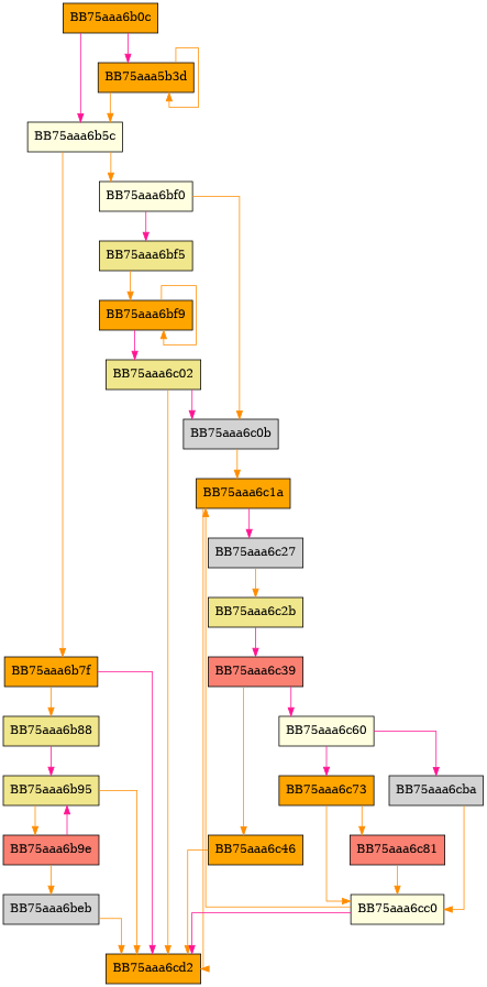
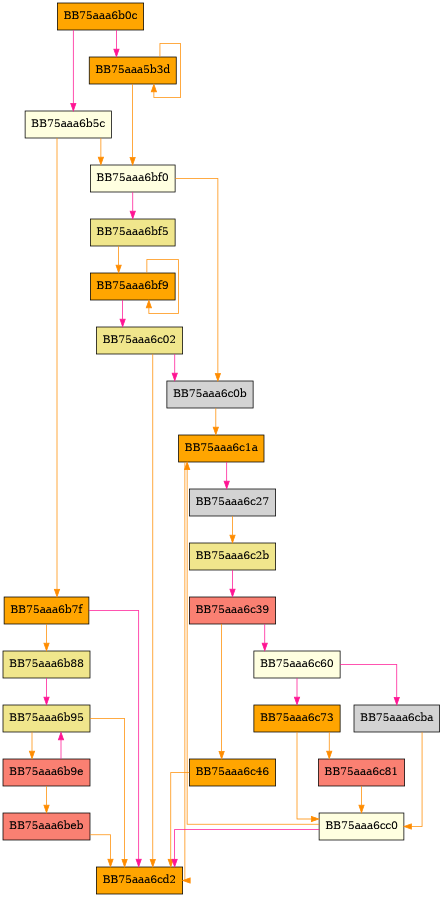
  digraph {
    splines=ortho
    node [fillcolor=orange shape=box style=filled]
    edge [color=darkorange]
    BB75aaa6b5c [fillcolor=lightyellow]
    BB75aaa6b0c
    n3 [label=BB75aaa5b3d]
    BB75aaa6bf0 [fillcolor=lightyellow]
    BB75aaa6b7f
    BB75aaa6c0b [fillcolor=lightgrey]
    BB75aaa6bf5 [fillcolor=khaki]
    BB75aaa6cd2
    BB75aaa6b88 [fillcolor=khaki]
    BB75aaa6c1a
    BB75aaa6bf9
    BB75aaa6b95 [fillcolor=khaki]
    BB75aaa6b9e [fillcolor=salmon]
-   BB75aaa6beb [fillcolor=lightgrey]
+   BB75aaa6beb [fillcolor=salmon]
    BB75aaa6c27 [fillcolor=lightgrey]
    BB75aaa6c02 [fillcolor=khaki]
    BB75aaa6c2b [fillcolor=khaki]
    BB75aaa6c39 [fillcolor=salmon]
    BB75aaa6c60 [fillcolor=lightyellow]
    BB75aaa6c46
    BB75aaa6cba [fillcolor=lightgrey]
    BB75aaa6c73
    BB75aaa6cc0 [fillcolor=lightyellow]
    BB75aaa6c81 [fillcolor=salmon]
    BB75aaa6b5c -> BB75aaa6bf0
    BB75aaa6b5c -> BB75aaa6b7f
    BB75aaa6b0c -> BB75aaa6b5c [color=deeppink]
    BB75aaa6b0c -> n3 [color=deeppink]
-   n3 -> BB75aaa6b5c
+   n3 -> BB75aaa6bf0
    n3 -> n3
    BB75aaa6bf0 -> BB75aaa6c0b
    BB75aaa6bf0 -> BB75aaa6bf5 [color=deeppink]
    BB75aaa6b7f -> BB75aaa6cd2 [color=deeppink]
    BB75aaa6b7f -> BB75aaa6b88
    BB75aaa6c0b -> BB75aaa6c1a
    BB75aaa6bf5 -> BB75aaa6bf9
    BB75aaa6b88 -> BB75aaa6b95 [color=deeppink]
    BB75aaa6c1a -> BB75aaa6cd2
    BB75aaa6c1a -> BB75aaa6c27 [color=deeppink]
    BB75aaa6bf9 -> BB75aaa6bf9
    BB75aaa6bf9 -> BB75aaa6c02 [color=deeppink]
    BB75aaa6b95 -> BB75aaa6cd2
    BB75aaa6b95 -> BB75aaa6b9e
    BB75aaa6b9e -> BB75aaa6b95 [color=deeppink]
    BB75aaa6b9e -> BB75aaa6beb
    BB75aaa6beb -> BB75aaa6cd2
    BB75aaa6c27 -> BB75aaa6c2b
    BB75aaa6c02 -> BB75aaa6c0b [color=deeppink]
    BB75aaa6c02 -> BB75aaa6cd2
    BB75aaa6c2b -> BB75aaa6c39 [color=deeppink]
    BB75aaa6c39 -> BB75aaa6c60 [color=deeppink]
    BB75aaa6c39 -> BB75aaa6c46
    BB75aaa6c60 -> BB75aaa6cba [color=deeppink]
    BB75aaa6c60 -> BB75aaa6c73 [color=deeppink]
    BB75aaa6c46 -> BB75aaa6cd2
    BB75aaa6cba -> BB75aaa6cc0
    BB75aaa6c73 -> BB75aaa6cc0
    BB75aaa6c73 -> BB75aaa6c81
    BB75aaa6cc0 -> BB75aaa6cd2 [color=deeppink]
    BB75aaa6cc0 -> BB75aaa6c1a
    BB75aaa6c81 -> BB75aaa6cc0
  }
